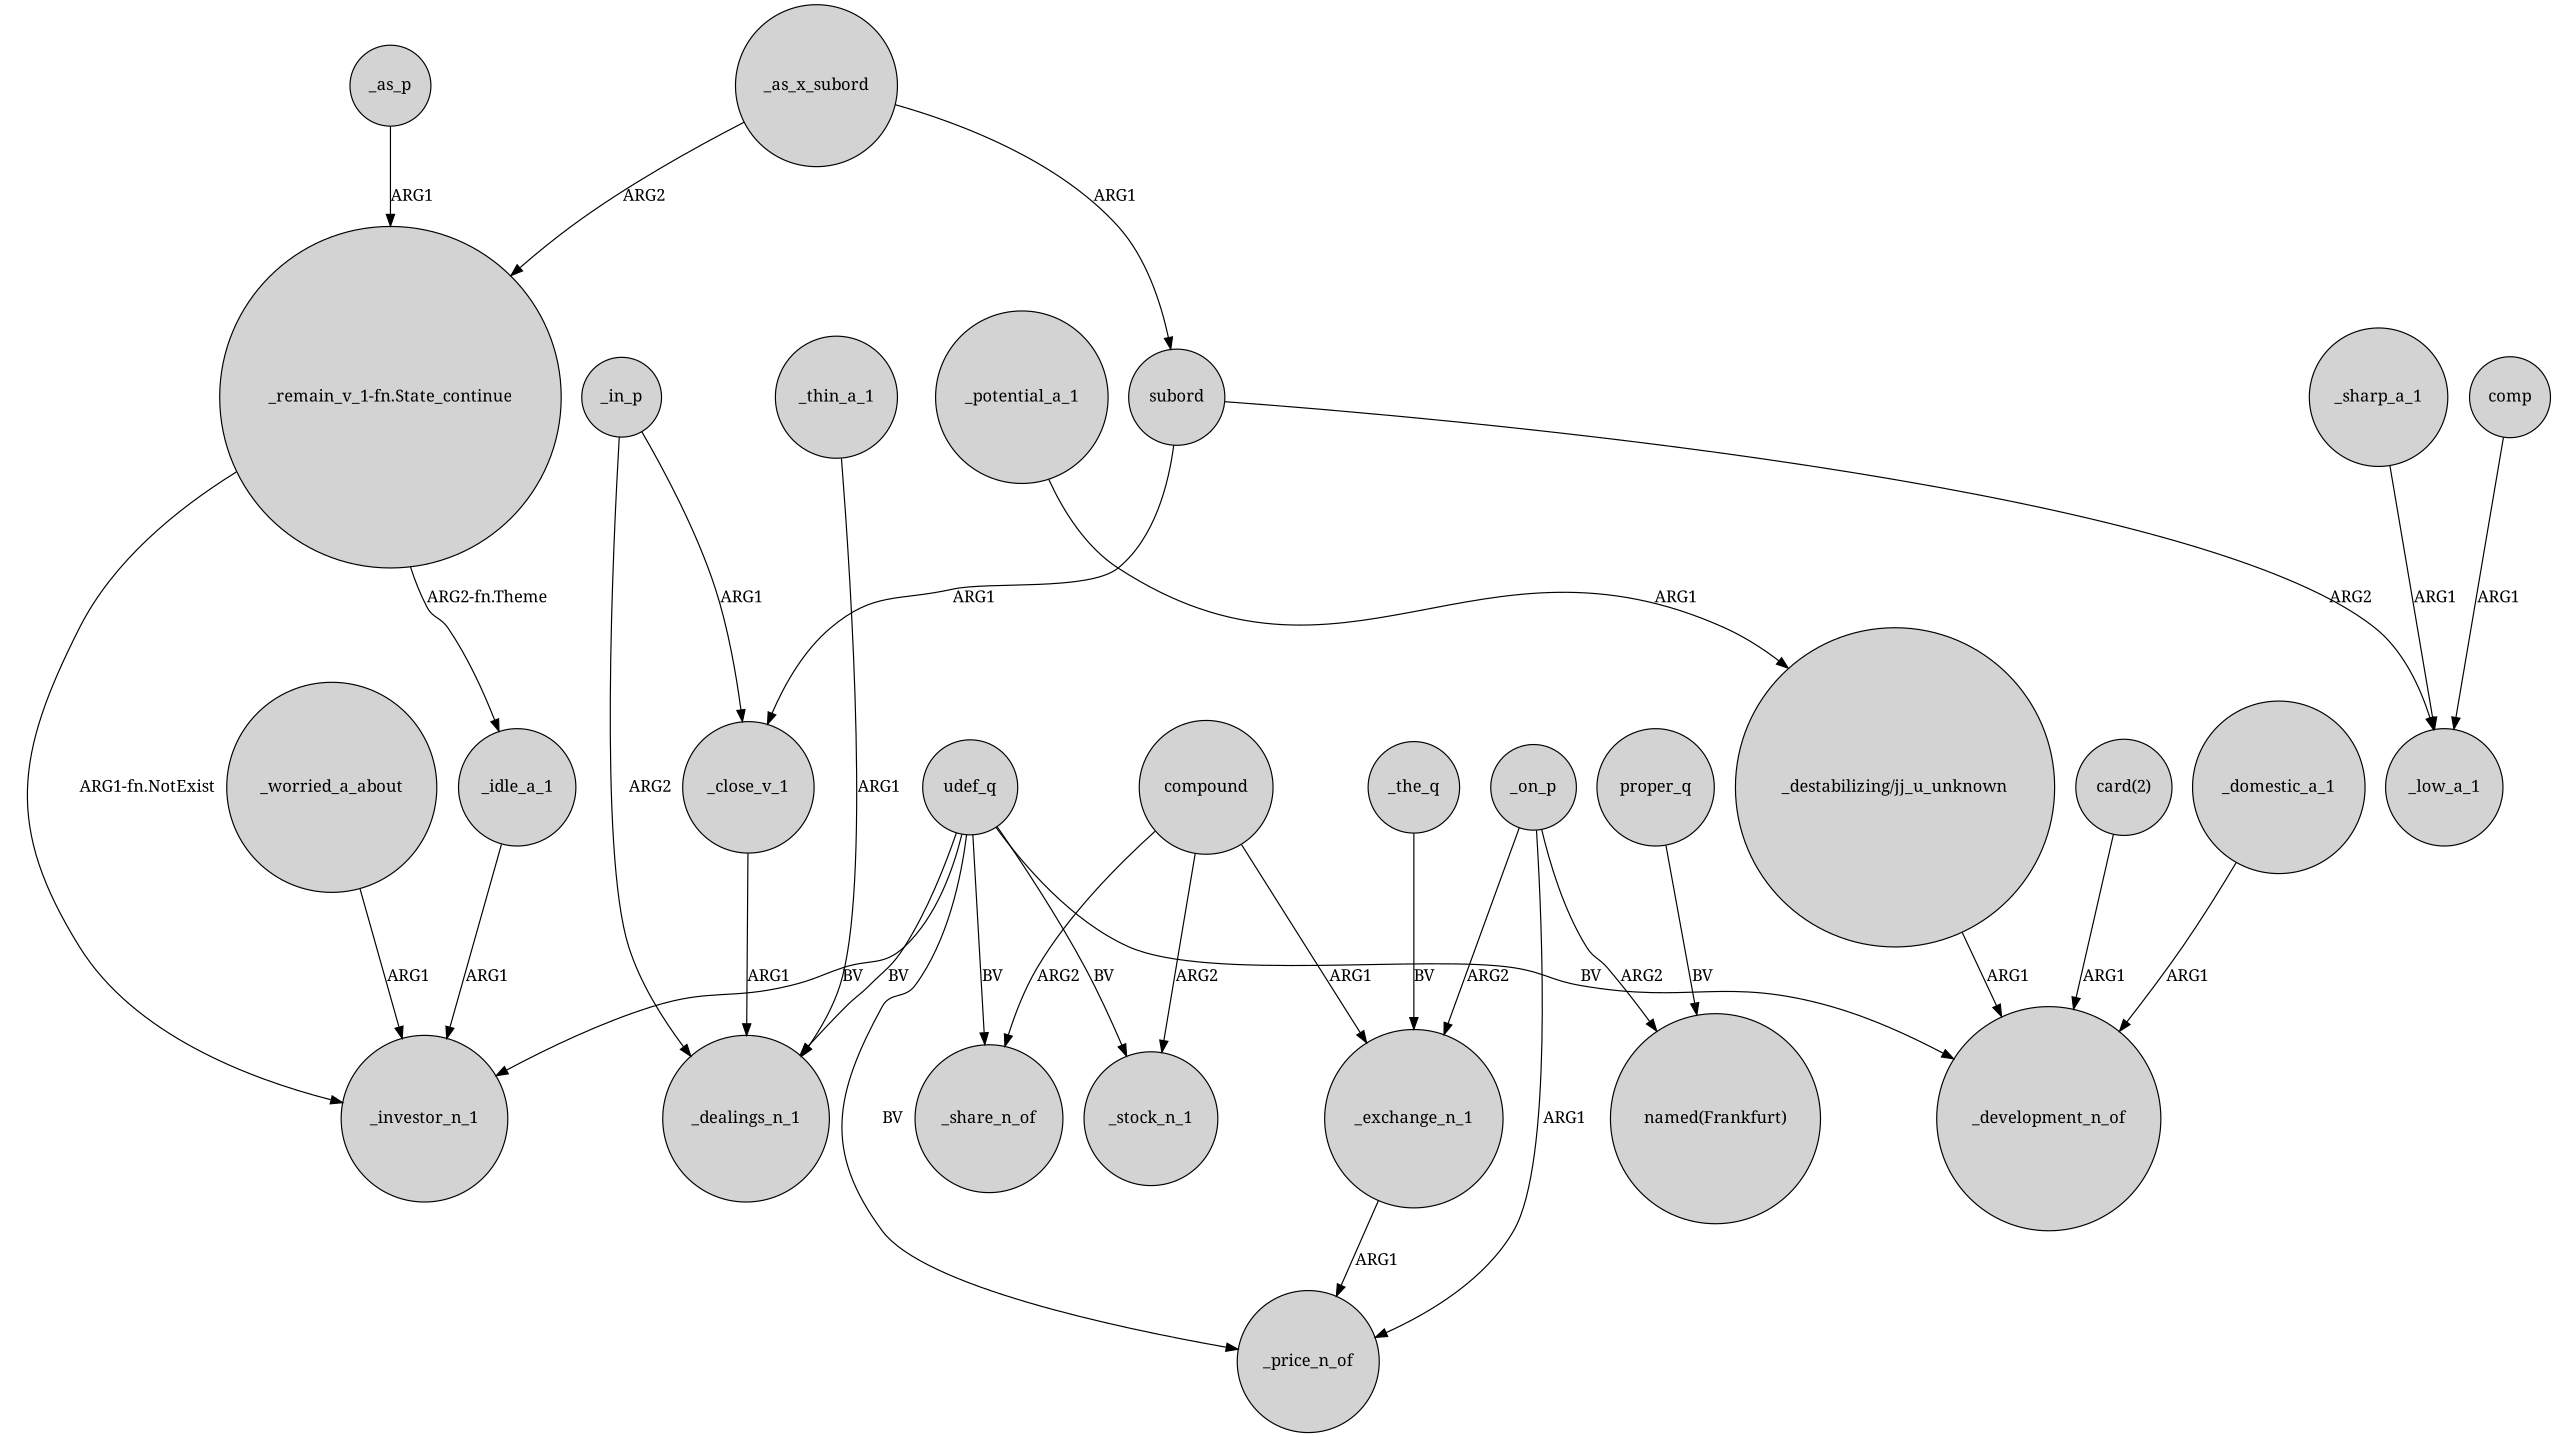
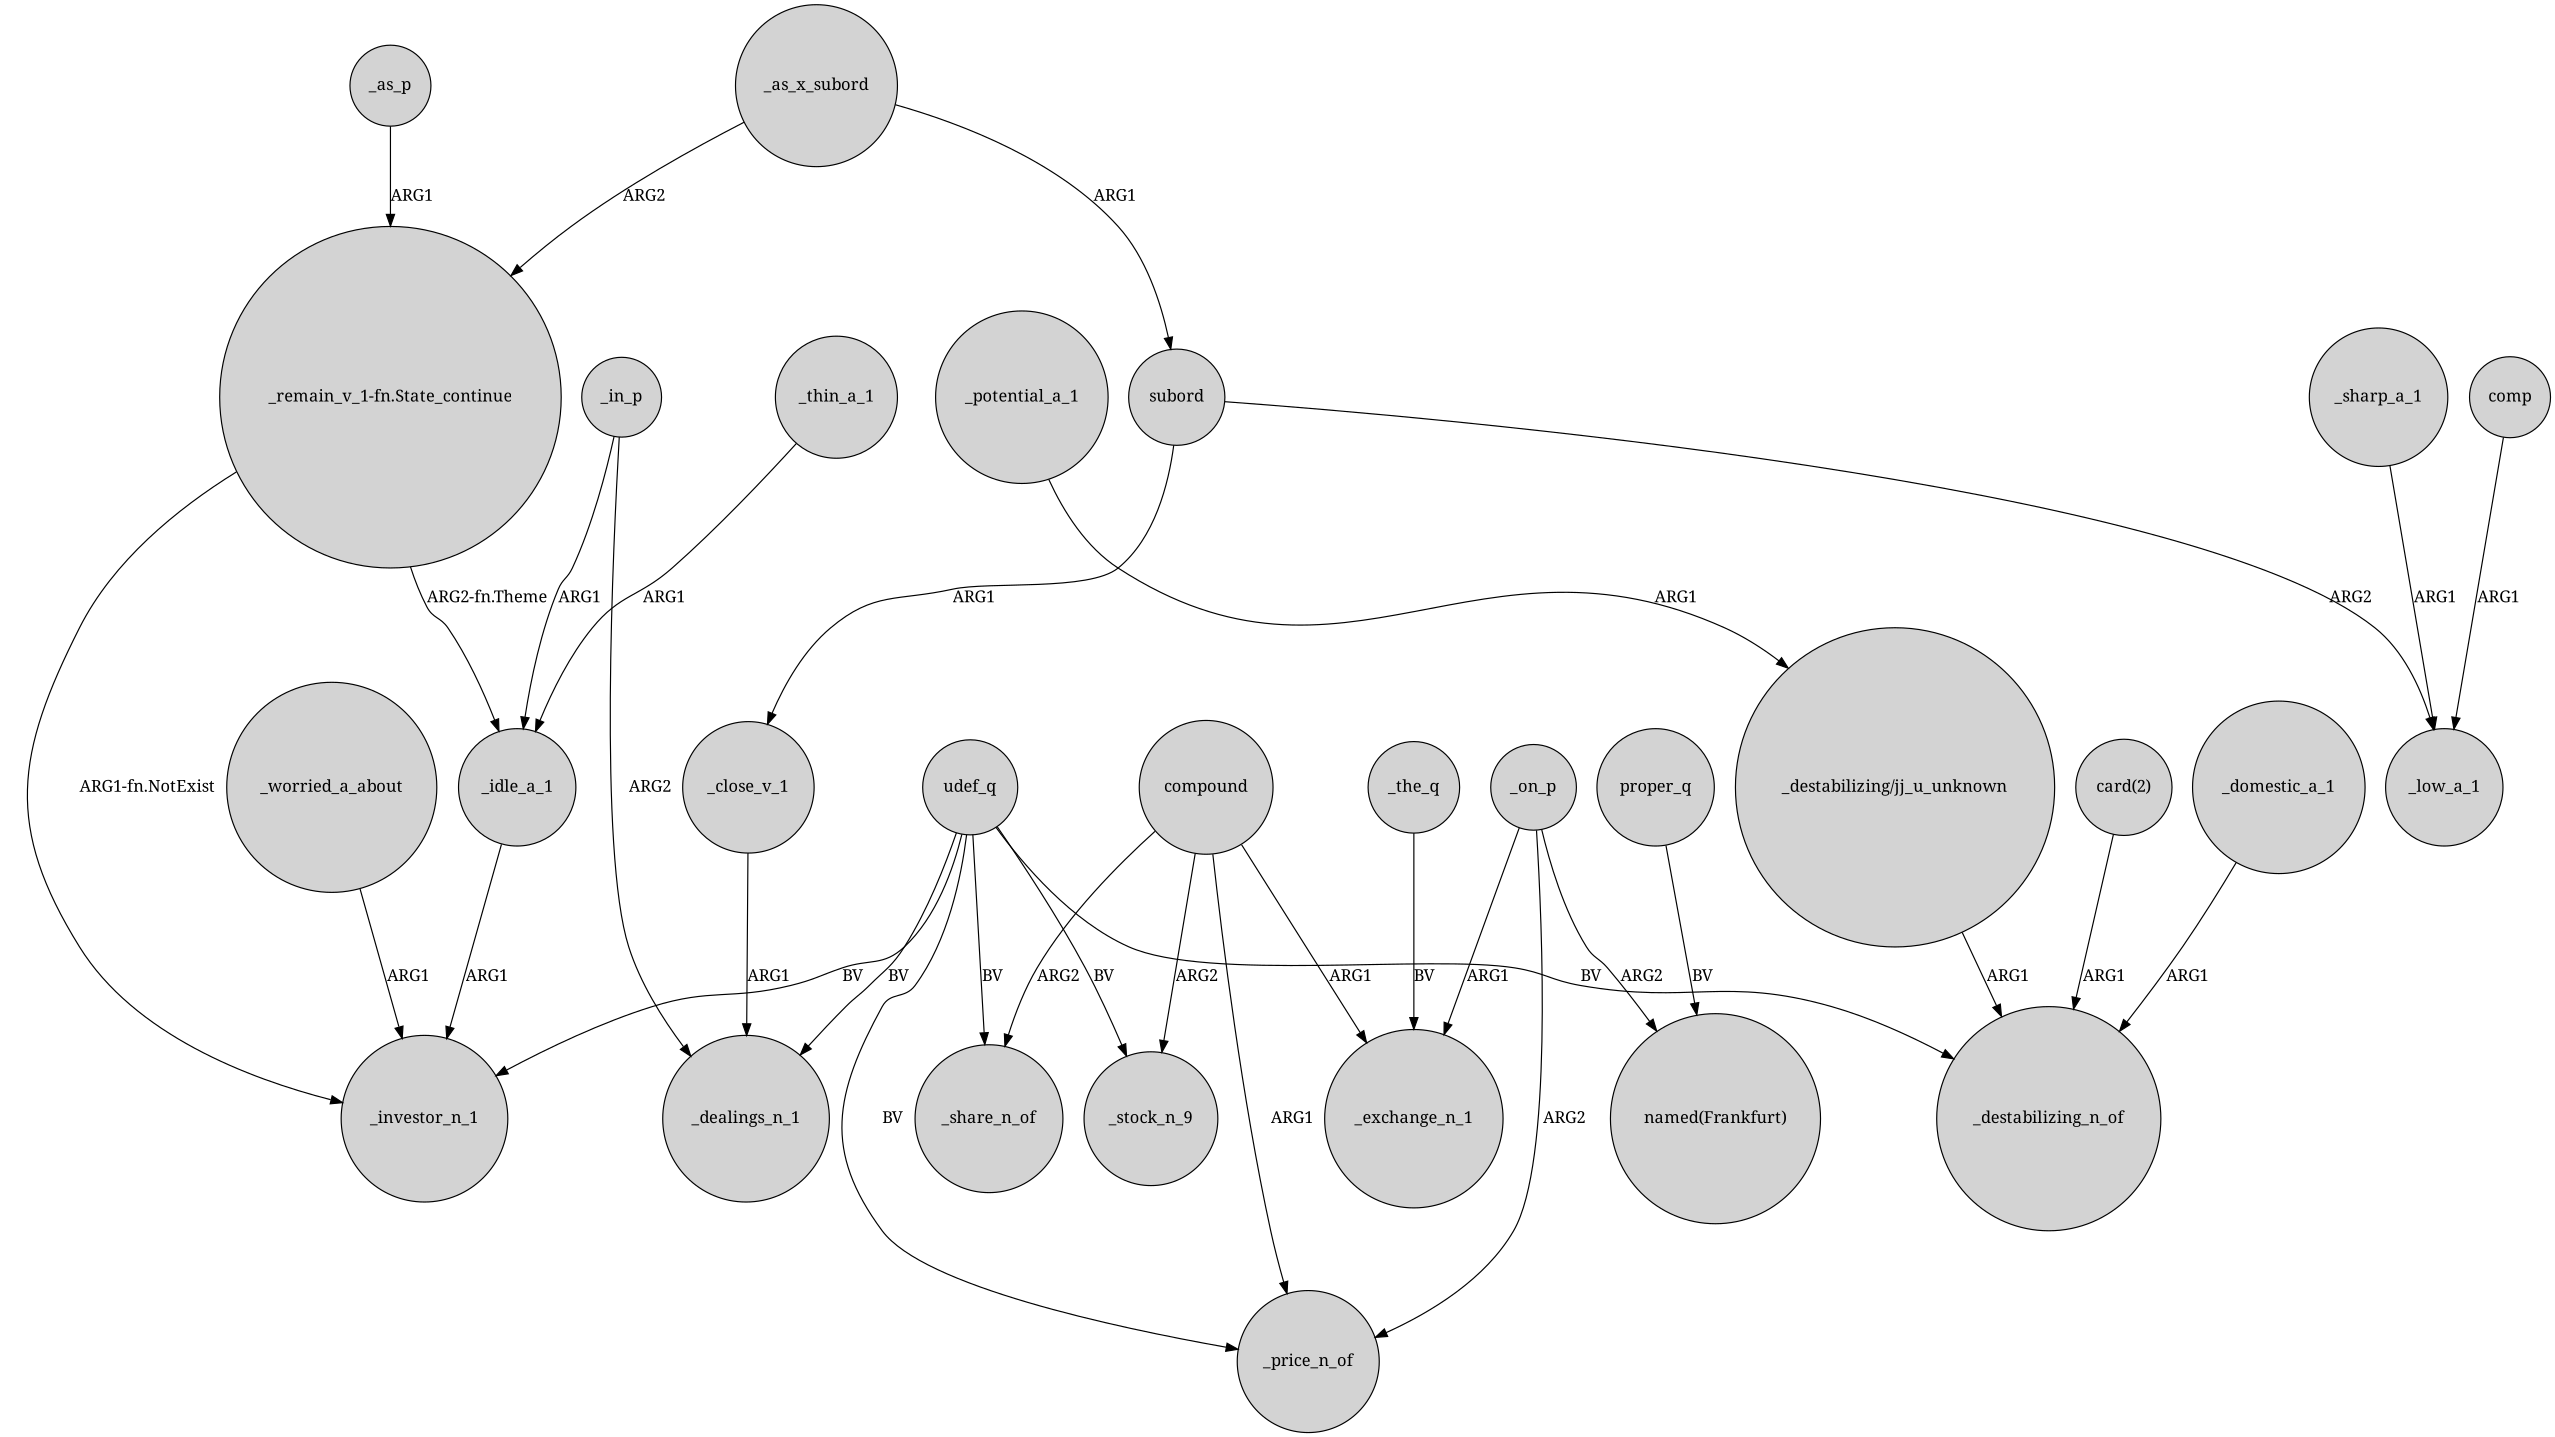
  digraph {
    fontname="Noto Serif"
    node [fontname="Noto Serif" shape=circle style=filled]
    edge [fontname="Noto Serif"]
    _as_x_subord
    subord
    "_remain_v_1-fn.State_continue"
    _close_v_1
    _low_a_1
    _investor_n_1
    _idle_a_1
    _dealings_n_1
    udef_q
    _price_n_of
-   _development_n_of
+   _development_n_of [label=_destabilizing_n_of]
    _share_n_of
-   _stock_n_1
+   _stock_n_1 [label=_stock_n_9]
    "_destabilizing/jj_u_unknown"
    _the_q
    _exchange_n_1
    _in_p
    "card(2)"
    compound
    _domestic_a_1
    proper_q
    "named(Frankfurt)"
    _potential_a_1
    _worried_a_about
    _as_p
    _sharp_a_1
    _on_p
    comp
    _thin_a_1
    _as_x_subord -> subord [label=ARG1]
    _as_x_subord -> "_remain_v_1-fn.State_continue" [label=ARG2]
    subord -> _close_v_1 [label=ARG1]
    subord -> _low_a_1 [label=ARG2]
    "_remain_v_1-fn.State_continue" -> _investor_n_1 [label="ARG1-fn.NotExist"]
    "_remain_v_1-fn.State_continue" -> _idle_a_1 [label="ARG2-fn.Theme"]
    _close_v_1 -> _dealings_n_1 [label=ARG1]
    _idle_a_1 -> _investor_n_1 [label=ARG1]
    udef_q -> _investor_n_1 [label=BV]
    udef_q -> _dealings_n_1 [label=BV]
    udef_q -> _price_n_of [label=BV]
    udef_q -> _development_n_of [label=BV]
    udef_q -> _share_n_of [label=BV]
    udef_q -> _stock_n_1 [label=BV]
    "_destabilizing/jj_u_unknown" -> _development_n_of [label=ARG1]
    _the_q -> _exchange_n_1 [label=BV]
-   _in_p -> _close_v_1 [label=ARG1]
+   _in_p -> _idle_a_1 [label=ARG1]
    _in_p -> _dealings_n_1 [label=ARG2]
    "card(2)" -> _development_n_of [label=ARG1]
-   _exchange_n_1 -> _price_n_of [label=ARG1]
+   compound -> _price_n_of [label=ARG1]
    compound -> _share_n_of [label=ARG2]
    compound -> _stock_n_1 [label=ARG2]
    compound -> _exchange_n_1 [label=ARG1]
    _domestic_a_1 -> _development_n_of [label=ARG1]
    proper_q -> "named(Frankfurt)" [label=BV]
    _potential_a_1 -> "_destabilizing/jj_u_unknown" [label=ARG1]
    _worried_a_about -> _investor_n_1 [label=ARG1]
    _as_p -> "_remain_v_1-fn.State_continue" [label=ARG1]
    _sharp_a_1 -> _low_a_1 [label=ARG1]
-   _on_p -> _price_n_of [label=ARG1]
-   _on_p -> _exchange_n_1 [label=ARG2]
+   _on_p -> _price_n_of [label=ARG2]
+   _on_p -> _exchange_n_1 [label=ARG1]
    _on_p -> "named(Frankfurt)" [label=ARG2]
    comp -> _low_a_1 [label=ARG1]
-   _thin_a_1 -> _dealings_n_1 [label=ARG1]
+   _thin_a_1 -> _idle_a_1 [label=ARG1]
  }
